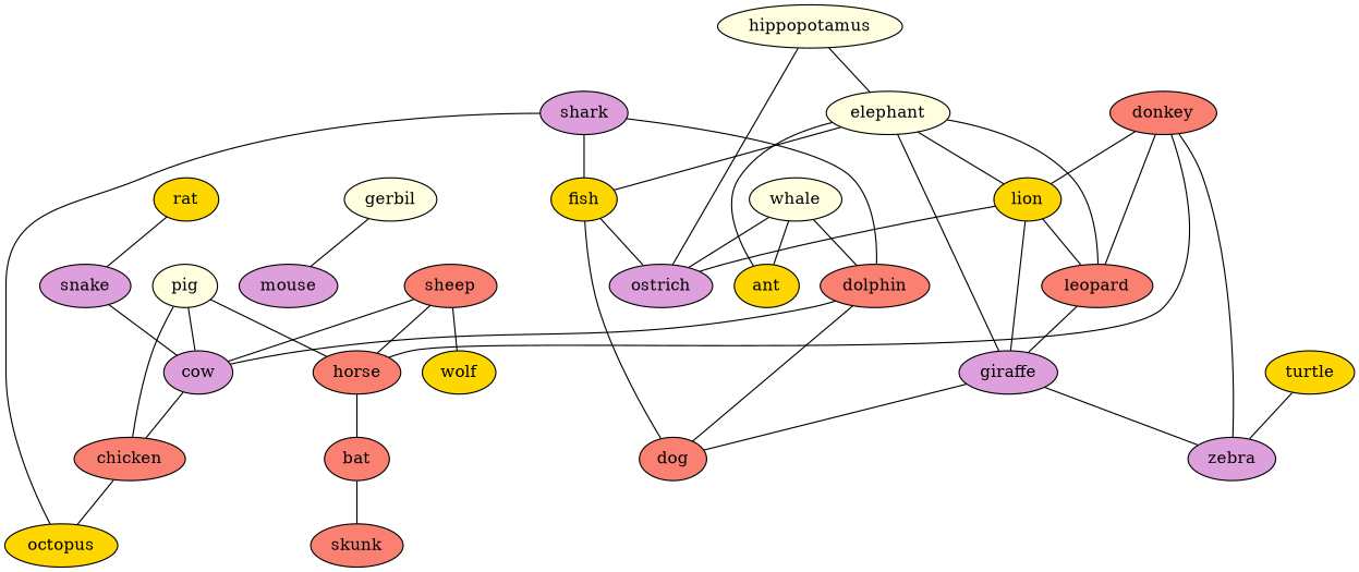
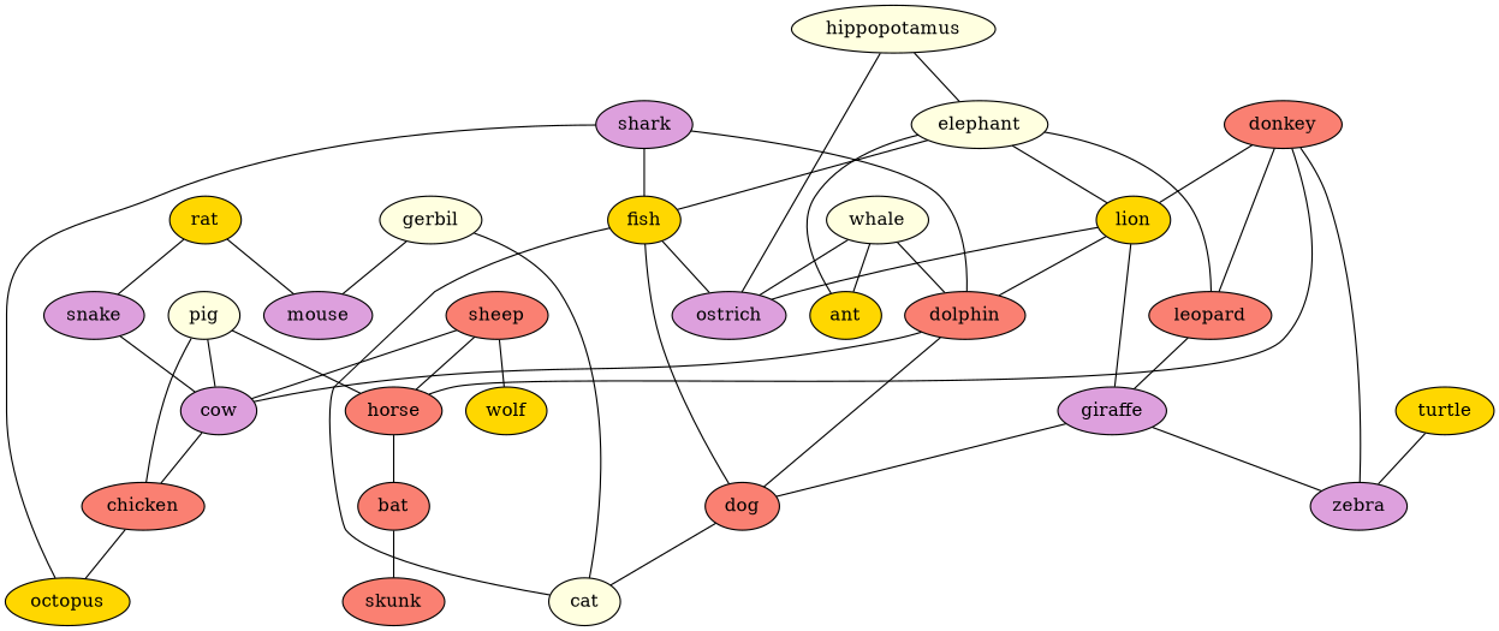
  strict graph {
    node [fillcolor=salmon style=filled]
    edge [weight=1]
    donkey
    horse
    lion [fillcolor=gold]
    leopard
    zebra [fillcolor=plum]
    bat
    ostrich [fillcolor=plum]
    giraffe [fillcolor=plum]
    skunk
    dog
    shark [fillcolor=plum]
    fish [fillcolor=gold]
    dolphin
    octopus [fillcolor=gold]
+   cat [fillcolor=lightyellow]
    cow [fillcolor=plum]
    chicken
    pig [fillcolor=lightyellow]
    rat [fillcolor=gold]
    mouse [fillcolor=plum]
    snake [fillcolor=plum]
    whale [fillcolor=lightyellow]
    ant [fillcolor=gold]
    hippopotamus [fillcolor=lightyellow]
    elephant [fillcolor=lightyellow]
    sheep
    wolf [fillcolor=gold]
    gerbil [fillcolor=lightyellow]
    turtle [fillcolor=gold]
    donkey -- horse
    donkey -- lion
    donkey -- leopard
    donkey -- zebra
    horse -- bat
-   lion -- leopard
+   lion -- dolphin
    lion -- ostrich
    lion -- giraffe
    leopard -- giraffe
    bat -- skunk
    giraffe -- zebra
    giraffe -- dog
+   dog -- cat
    shark -- fish
    shark -- dolphin
    shark -- octopus
    fish -- ostrich
    fish -- dog
+   fish -- cat
    dolphin -- dog
    dolphin -- cow
    cow -- chicken
    chicken -- octopus
    pig -- horse
    pig -- cow
    pig -- chicken
+   rat -- mouse
    rat -- snake
    snake -- cow
    whale -- ostrich
    whale -- dolphin
    whale -- ant
    hippopotamus -- ostrich
    hippopotamus -- elephant
    elephant -- lion
    elephant -- leopard
-   elephant -- giraffe
    elephant -- fish
    elephant -- ant
    sheep -- horse
    sheep -- cow
    sheep -- wolf
+   gerbil -- cat
    gerbil -- mouse
    turtle -- zebra
  }
